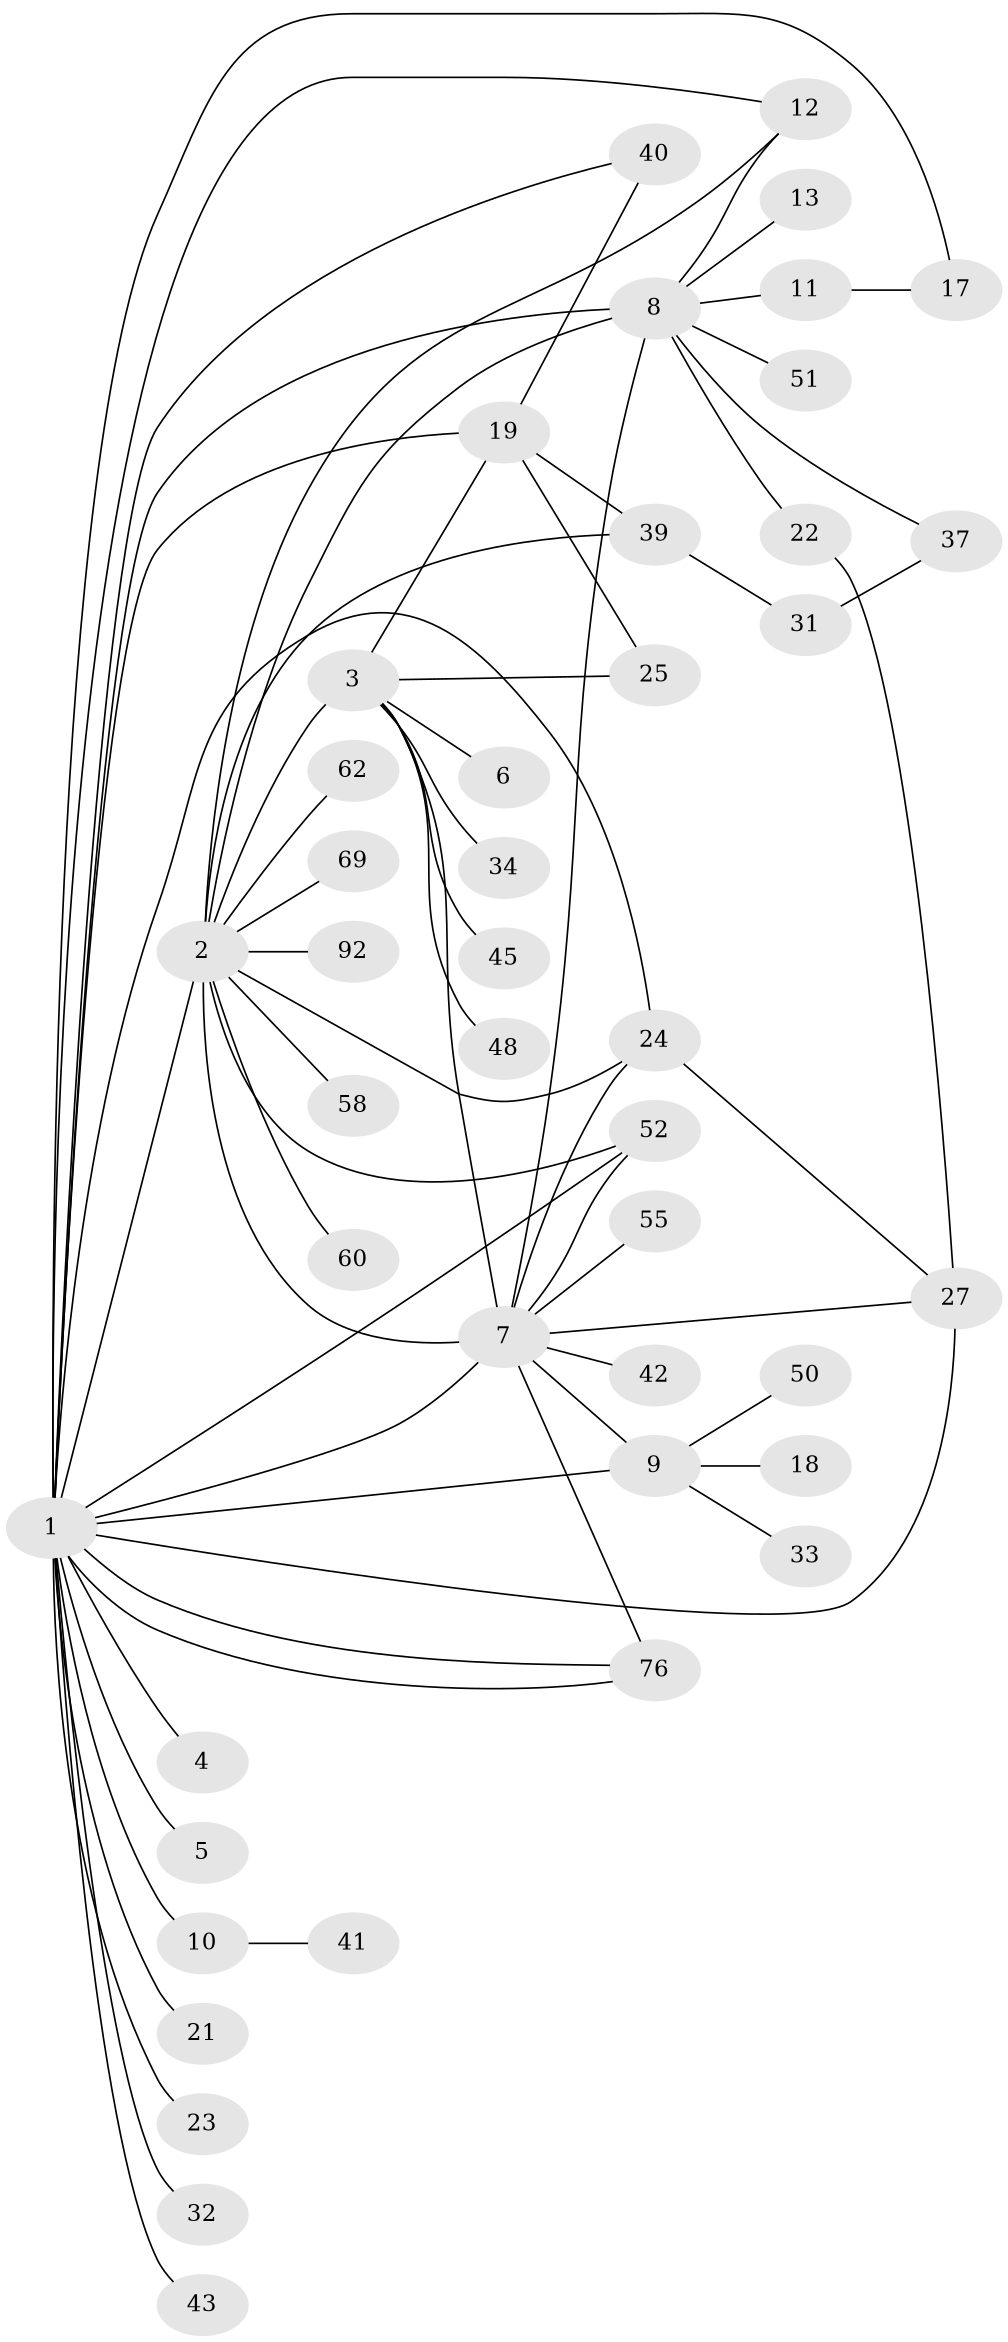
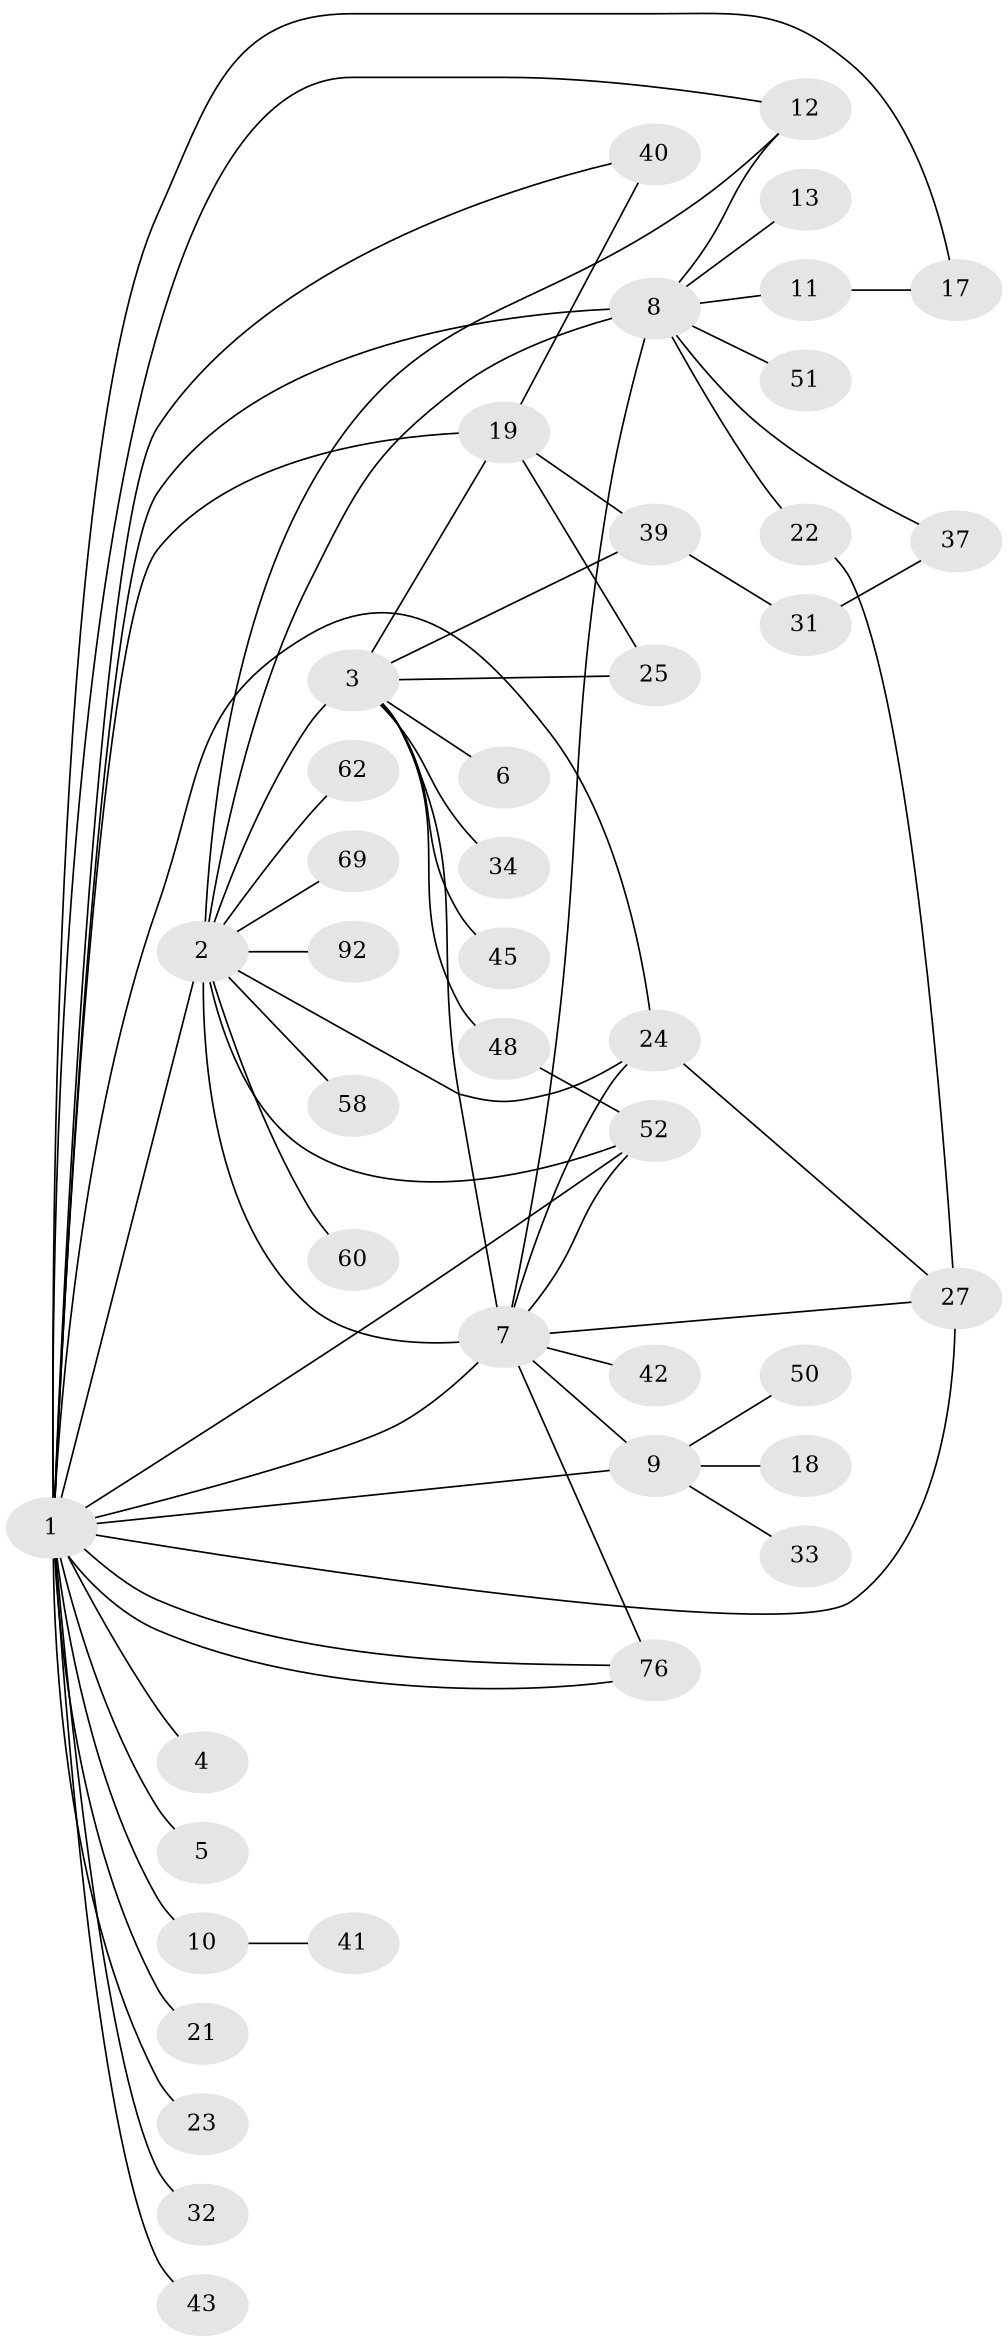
  graph {
    rankdir=LR
    node [color=gray90 style=filled]
    1
    2
    4
    5
    7 [super="+36+38+56"]
    8 [super="+14+20"]
    9 [super="+75+16+39"]
    10
    12 [super="+15"]
    17 [super="+80+81"]
    19 [super="+26+35"]
    21
    23 [super="+64+70"]
    24 [super="+53"]
    27 [super="+72+77+61"]
    32
    40
    43
    n19 [label=76 super="+85"]
    52 [super="+66+87"]
    3
    n22 [label=39 super="+83+73+89+76"]
    58
    60
    62
    69
    92
    42
-   55
    11 [super="+54+57"]
    13
    22
    37 [super="+82"]
    51 [super="+84"]
    18 [super="+59"]
    33
    50
    41
    25 [super="+28"]
    6
    34
    45
    48 [super="+90+65"]
    31
    1 -- 2
    1 -- 4
    1 -- 5
    1 -- 7
    1 -- 8 [weight=2]
    1 -- 9
    1 -- 10
    1 -- 12
    1 -- 17
    1 -- 19
    1 -- 21
    1 -- 23
    1 -- 24
    1 -- 27
    1 -- 32
    1 -- 40
    1 -- 43
    1 -- n19
    1 -- n19
    1 -- 52
    2 -- 7
    2 -- 8
    2 -- 12
    2 -- 24
    2 -- 52
    2 -- 3
-   2 -- n22
+   3 -- n22
    2 -- 58
    2 -- 60
    2 -- 62
    2 -- 69
    2 -- 92
    7 -- 8
    7 -- 9
    7 -- 24
    7 -- 27 [weight=2]
    7 -- n19
    7 -- 52
    7 -- 42
-   7 -- 55
    8 -- 12
    8 -- 11 [weight=2]
    8 -- 13
    8 -- 22
    8 -- 37
    8 -- 51
    9 -- 18
    9 -- 33
    9 -- 50
    10 -- 41
    19 -- 40
    19 -- n22
    19 -- 25
    24 -- 27
    3 -- 7
    3 -- 19
    3 -- 25
    3 -- 6
    3 -- 34
    3 -- 45
    3 -- 48 [weight=2]
    n22 -- 31
    11 -- 17 [weight=2]
    22 -- 27
+   48 -- 52
    31 -- 37
  }
